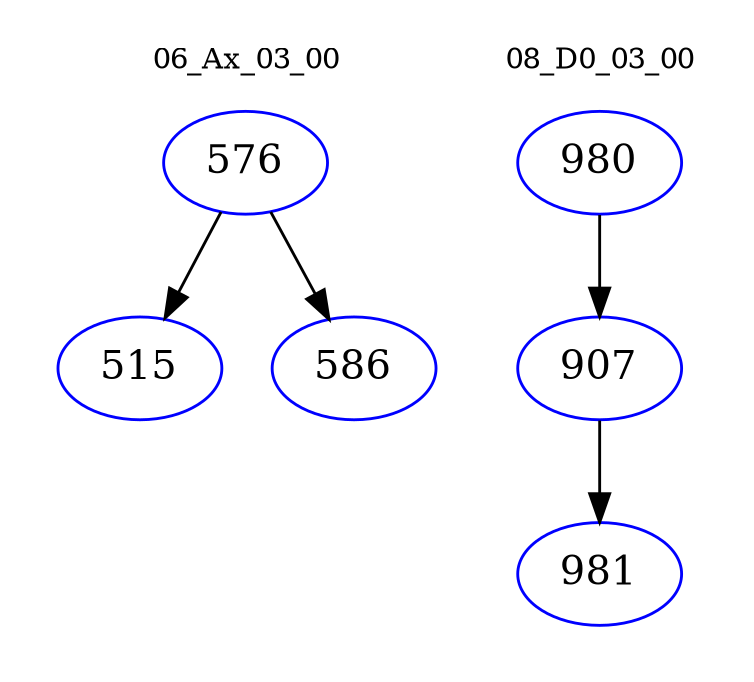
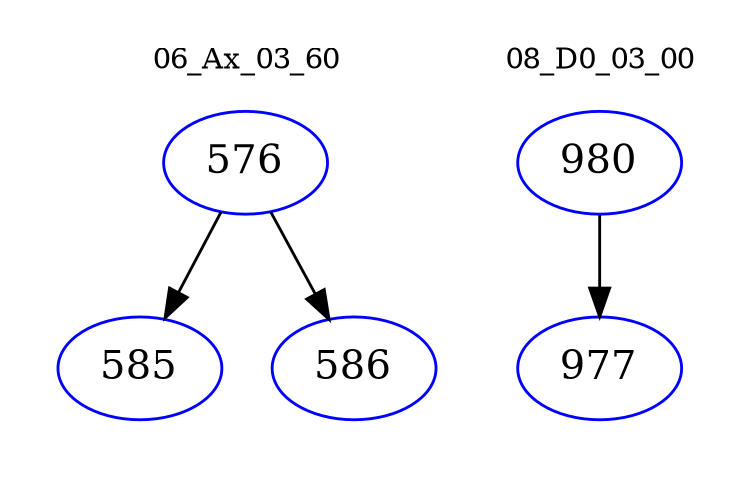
  digraph {
    node [color=blue]
    edge [color=black]
    n1 [label=576]
-   n2 [label=515]
+   n2 [label=585]
    n3 [label=586]
-   n4 [label=907]
-   n5 [label=981]
+   n4 [label=977]
    n6 [label=980]
    subgraph cluster_1 {
      color=white
      fontsize=10
-     label="06_Ax_03_00"
+     label="06_Ax_03_60"
      n1
      n2
      n3
    }
    subgraph cluster_2 {
      color=white
      fontsize=10
      label="08_D0_03_00"
      n4
-     n5
      n6
    }
    n1 -> n2
    n1 -> n3
-   n4 -> n5
    n6 -> n4
  }
